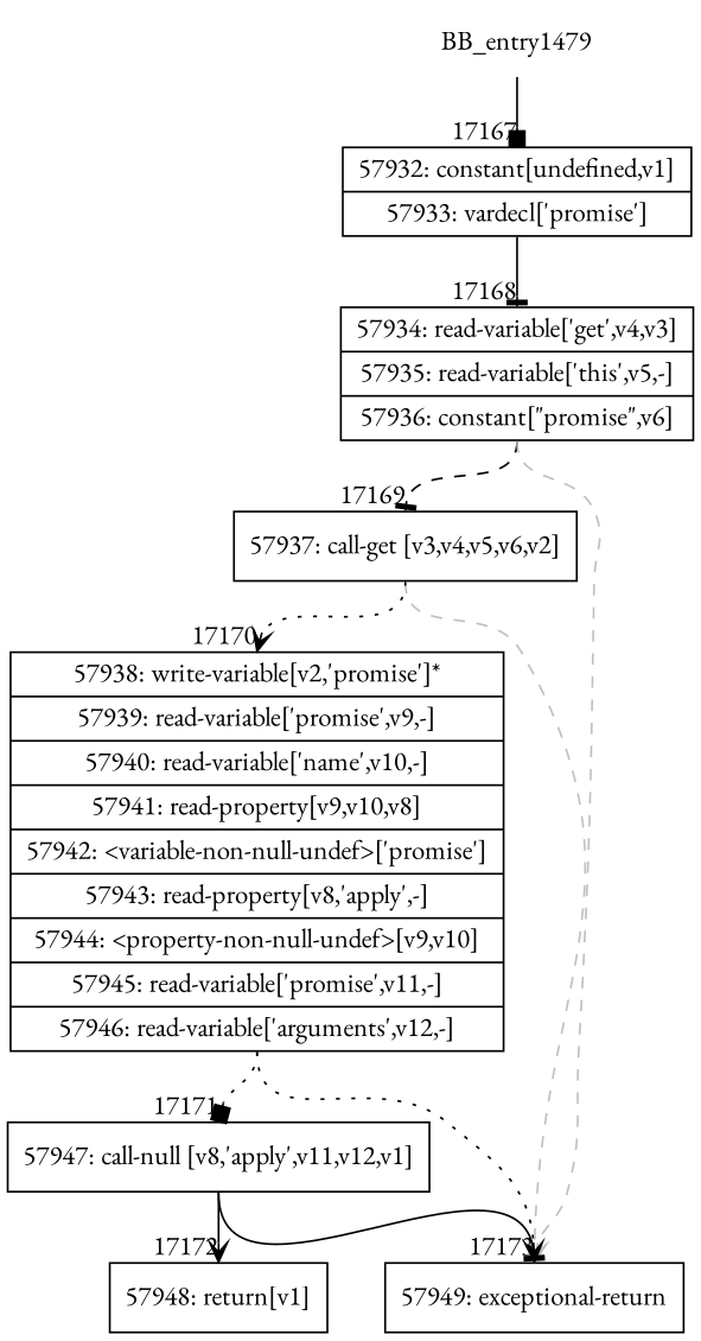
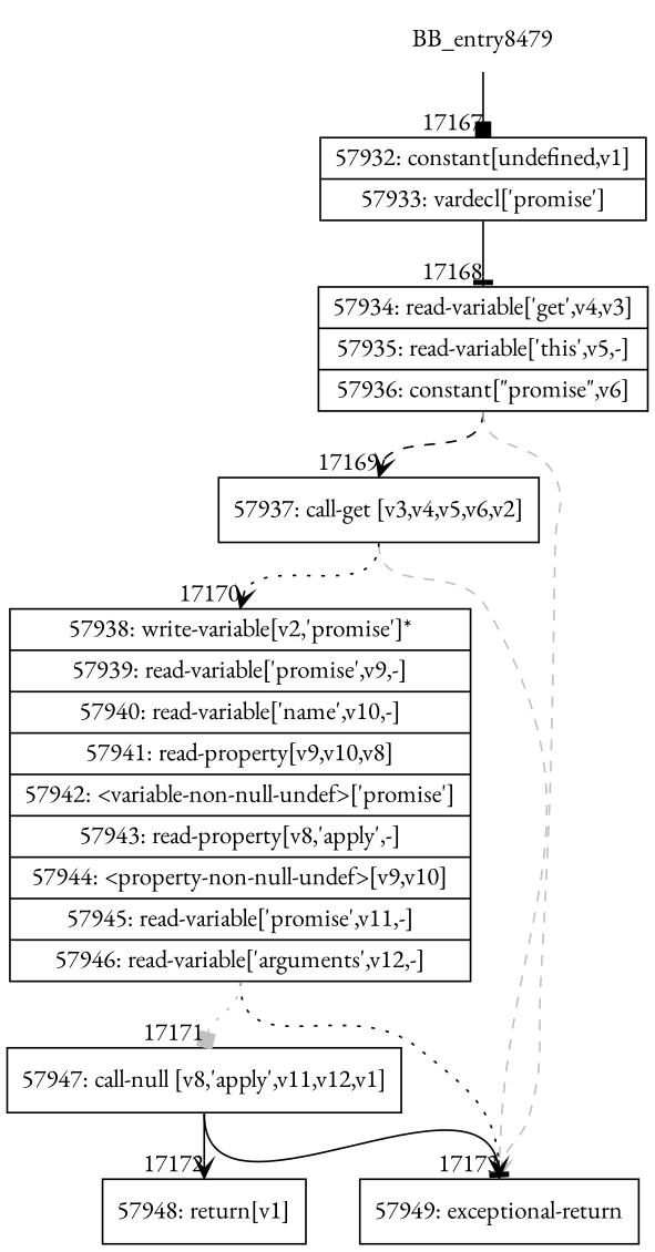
  digraph {
    fontname="EB Garamond"
    rankdir=TD
    node [fontname="EB Garamond" shape=record]
    edge [arrowhead=tee fontname="EB Garamond" headport=n style=solid tailport=s]
-   BB_entry1479 [shape=none]
+   BB_entry1479 [shape=none label=BB_entry8479]
    n2 [label="{57932: constant[undefined,v1]|57933: vardecl['promise']}"]
    n3 [label="{57934: read-variable['get',v4,v3]|57935: read-variable['this',v5,-]|57936: constant[\"promise\",v6]}"]
    n4 [label="{57937: call-get [v3,v4,v5,v6,v2]}"]
    n5 [label="{57949: exceptional-return}"]
    n6 [label="{57938: write-variable[v2,'promise']*|57939: read-variable['promise',v9,-]|57940: read-variable['name',v10,-]|57941: read-property[v9,v10,v8]|57942: \<variable-non-null-undef\>['promise']|57943: read-property[v8,'apply',-]|57944: \<property-non-null-undef\>[v9,v10]|57945: read-variable['promise',v11,-]|57946: read-variable['arguments',v12,-]}"]
    n7 [label="{57947: call-null [v8,'apply',v11,v12,v1]}"]
    n8 [label="{57948: return[v1]}"]
    BB_entry1479 -> n2 [arrowhead=box headlabel="    17167"]
    n2 -> n3 [headlabel="      17168"]
-   n3 -> n4 [headlabel="      17169" style=dashed]
+   n3 -> n4 [arrowhead=vee headlabel="      17169" style=dashed]
    n3 -> n5 [arrowhead=vee color=gray headlabel="      17173" style=dashed]
    n4 -> n5 [color=gray style=dashed]
    n4 -> n6 [arrowhead=vee headlabel="      17170" style=dotted]
    n6 -> n5 [arrowhead=vee color=black style=dotted]
-   n6 -> n7 [arrowhead=box headlabel="      17171" style=dotted]
+   n6 -> n7 [arrowhead=box headlabel="      17171" style=dotted color=gray]
    n7 -> n5 [color=black]
    n7 -> n8 [arrowhead=vee headlabel="      17172"]
  }
